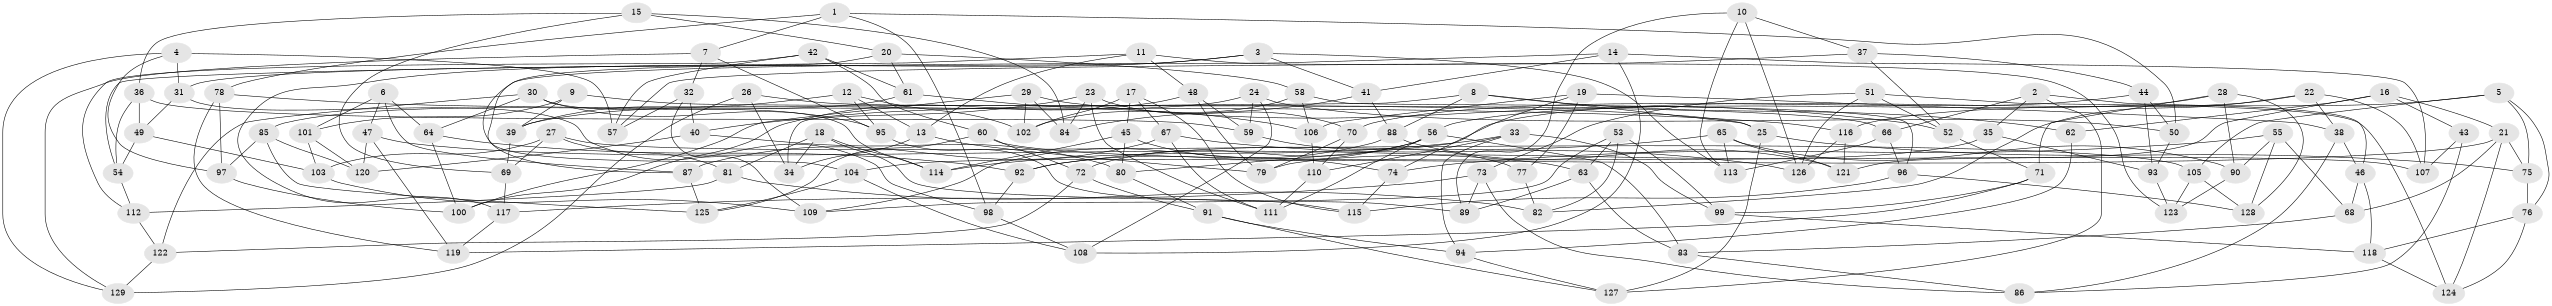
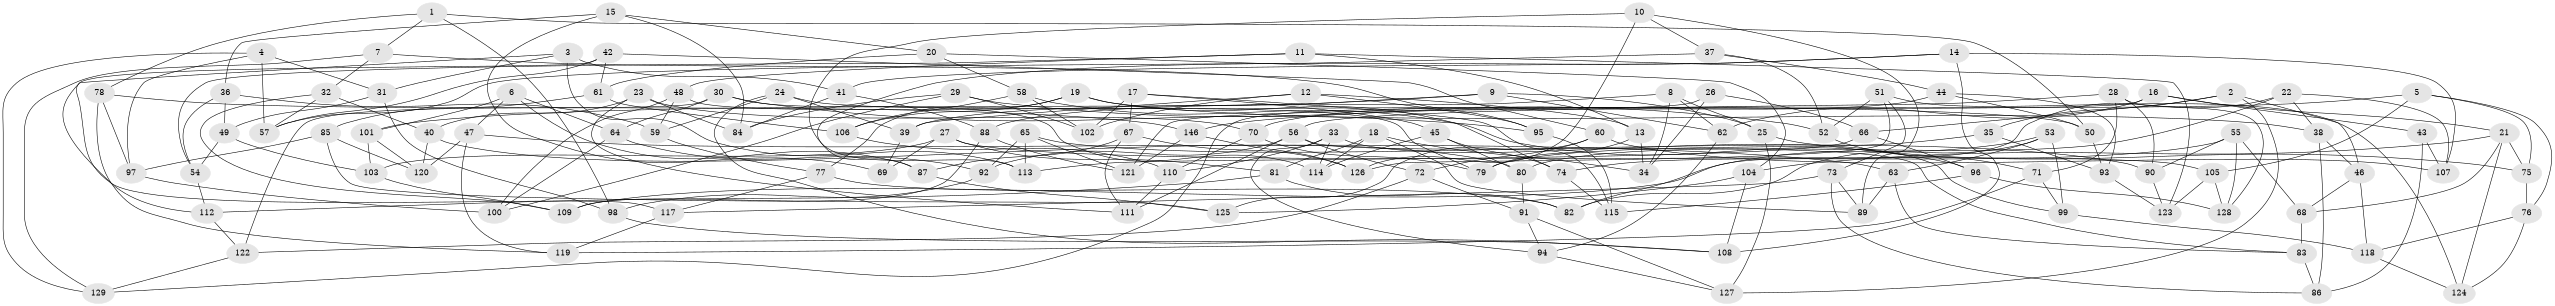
  graph {
    node [color=gray90 style=filled]
    1
    7
    50
    78
    98
    129
    32
    95
    93
    97
-   116
+   116 [label=146]
    119
    108
    2
    35
    46
    66
    127
    79
    68
    118
    113
    96
    3
    31
    41
    117
    49
    88
    84
    4
    57
    100
    5
    75
    76
    105
    124
    123
    128
    126
    121
    6
    47
    64
    87
    101
    120
    63
    92
    125
    103
    40
    109
    115
    8
    25
    34
    62
    94
    9
    39
    69
    10
    37
    89
    52
    44
    11
    13
    48
    54
    59
    112
    12
    102
    14
    107
    15
    20
    36
    58
    61
    104
    16
    21
    43
    86
    17
    45
    67
    114
    74
    80
    111
    18
    81
    82
    19
    38
    77
    106
    110
    85
    83
    22
    91
    23
    70
    24
    26
    27
    28
    56
    71
    90
    72
    99
    29
    30
    122
    33
    42
    60
    51
    73
    53
    55
    65
    1 -- 7
    1 -- 50
    1 -- 78
    1 -- 98
    7 -- 129
    7 -- 32
    7 -- 95
    50 -- 93
    78 -- 97
    78 -- 116
    78 -- 119
    98 -- 108
    32 -- 57
    32 -- 40
    32 -- 109
    95 -- 115
    93 -- 123
    97 -- 100
    116 -- 126
    116 -- 121
    2 -- 35
    2 -- 46
    2 -- 66
    2 -- 127
    35 -- 93
    35 -- 79
    46 -- 68
    46 -- 118
    66 -- 113
    66 -- 96
    68 -- 83
    118 -- 124
    96 -- 128
    96 -- 115
    3 -- 113
    3 -- 31
    3 -- 41
    3 -- 117
    31 -- 98
    31 -- 49
    41 -- 88
    41 -- 84
    117 -- 119
    49 -- 103
    49 -- 54
    88 -- 121
    88 -- 109
    4 -- 129
    4 -- 97
    4 -- 31
    4 -- 57
    5 -- 116
    5 -- 75
    5 -- 76
    5 -- 105
    75 -- 76
    76 -- 118
    76 -- 124
    105 -- 123
    105 -- 128
    6 -- 47
    6 -- 64
    6 -- 87
    6 -- 101
    47 -- 119
    47 -- 120
    47 -- 63
    64 -- 100
    64 -- 92
    87 -- 125
    101 -- 120
    101 -- 103
    63 -- 89
    63 -- 83
    92 -- 98
    103 -- 109
    40 -- 120
    40 -- 80
    8 -- 88
    8 -- 25
    8 -- 34
    8 -- 62
    25 -- 127
    25 -- 75
    62 -- 94
    94 -- 127
    9 -- 101
    9 -- 25
+   9 -- 62
    9 -- 39
    39 -- 69
    10 -- 113
    10 -- 126
    10 -- 37
    10 -- 89
    37 -- 57
    37 -- 52
    37 -- 44
    52 -- 71
    44 -- 50
    44 -- 93
    44 -- 70
    11 -- 123
    11 -- 13
    11 -- 48
    11 -- 54
    13 -- 79
    13 -- 34
    48 -- 79
    48 -- 100
    48 -- 59
    54 -- 112
    59 -- 77
    112 -- 122
    12 -- 95
    12 -- 39
    12 -- 13
    12 -- 102
    14 -- 108
    14 -- 41
    14 -- 87
    14 -- 107
    15 -- 84
    15 -- 69
    15 -- 20
    15 -- 36
    20 -- 58
    20 -- 61
    20 -- 104
    36 -- 49
    36 -- 54
    36 -- 59
    58 -- 96
    58 -- 102
    58 -- 106
    61 -- 106
    61 -- 85
    104 -- 108
    104 -- 125
    16 -- 121
    16 -- 62
    16 -- 21
    16 -- 43
    21 -- 68
    21 -- 75
    21 -- 124
    21 -- 104
    43 -- 107
    43 -- 86
    17 -- 115
    17 -- 102
    17 -- 45
    17 -- 67
    45 -- 114
    45 -- 74
    45 -- 80
    67 -- 126
    67 -- 87
    67 -- 111
    74 -- 115
    80 -- 91
    18 -- 34
    18 -- 89
    18 -- 114
    18 -- 81
    81 -- 112
    81 -- 82
    19 -- 74
    19 -- 38
    19 -- 77
    19 -- 106
    38 -- 46
    38 -- 86
-   69 -- 117
+   77 -- 117
    77 -- 82
    106 -- 110
    110 -- 111
    85 -- 97
    85 -- 120
    85 -- 125
    83 -- 86
    22 -- 107
    22 -- 80
    22 -- 82
    22 -- 38
    91 -- 127
    91 -- 94
    23 -- 84
    23 -- 40
    23 -- 111
    23 -- 70
    70 -- 79
    70 -- 110
    24 -- 50
    24 -- 108
    24 -- 39
    24 -- 59
    26 -- 129
    26 -- 66
    26 -- 34
    27 -- 105
    27 -- 103
    27 -- 69
    27 -- 81
    28 -- 128
    28 -- 56
    28 -- 71
    28 -- 90
    56 -- 92
    56 -- 111
    56 -- 83
    56 -- 72
    71 -- 119
    71 -- 99
    90 -- 123
    72 -- 91
    72 -- 122
    99 -- 118
    29 -- 84
    29 -- 100
    29 -- 52
    29 -- 102
    30 -- 95
    30 -- 64
    30 -- 114
    30 -- 122
    122 -- 129
    33 -- 94
    33 -- 114
    33 -- 110
    33 -- 99
    42 -- 57
    42 -- 112
    42 -- 61
    42 -- 60
    60 -- 125
    60 -- 107
    60 -- 72
    51 -- 124
    51 -- 126
    51 -- 52
    51 -- 73
    73 -- 117
    73 -- 89
    73 -- 86
    53 -- 63
    53 -- 109
    53 -- 82
    53 -- 99
    55 -- 68
    55 -- 128
    55 -- 74
    55 -- 90
    65 -- 113
    65 -- 121
    65 -- 92
    65 -- 90
  }
